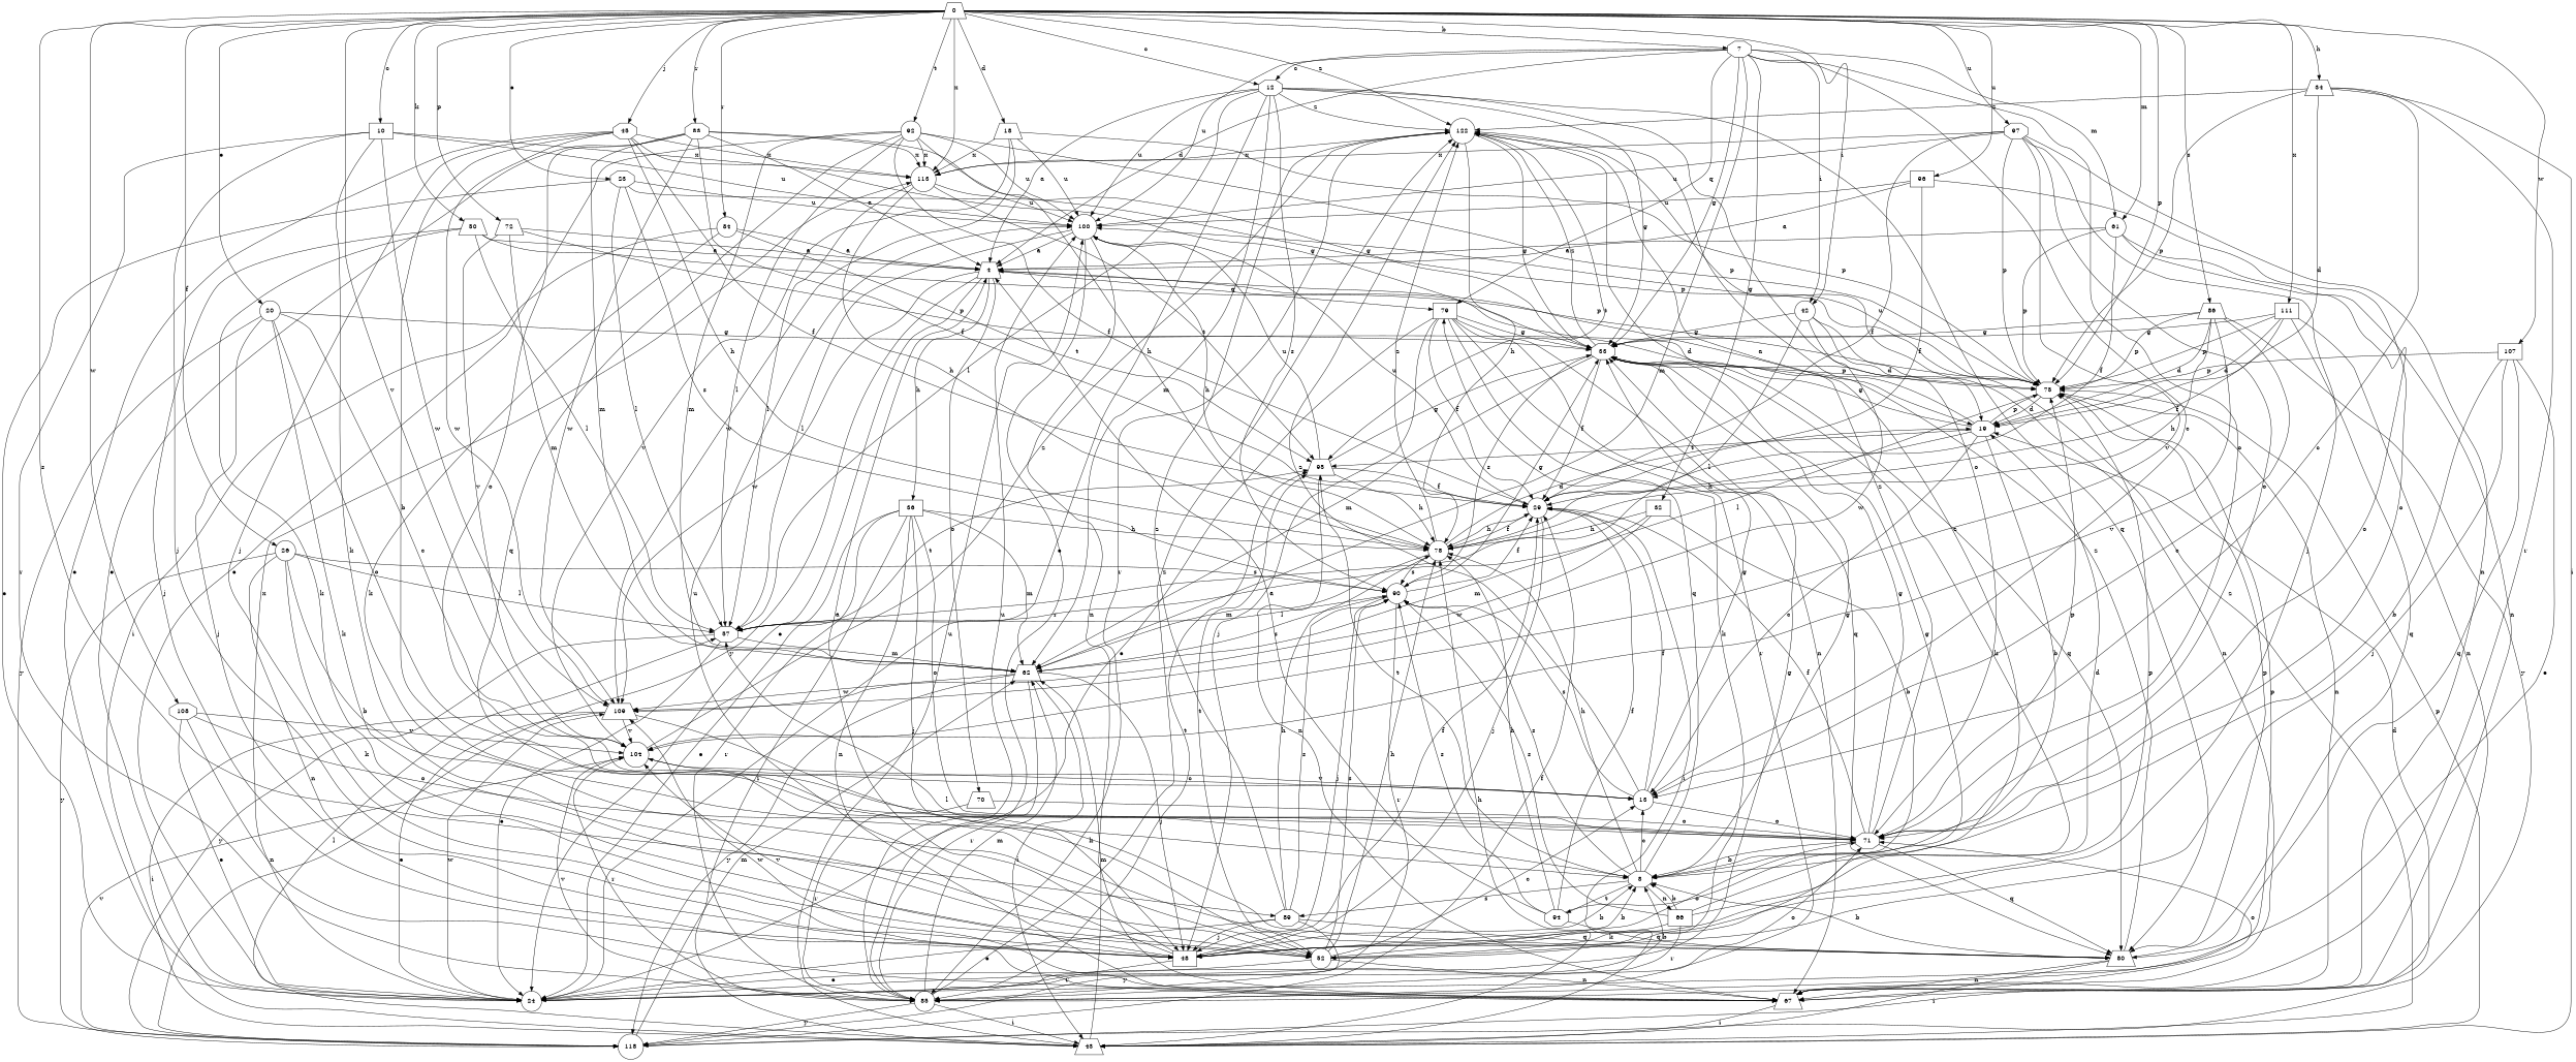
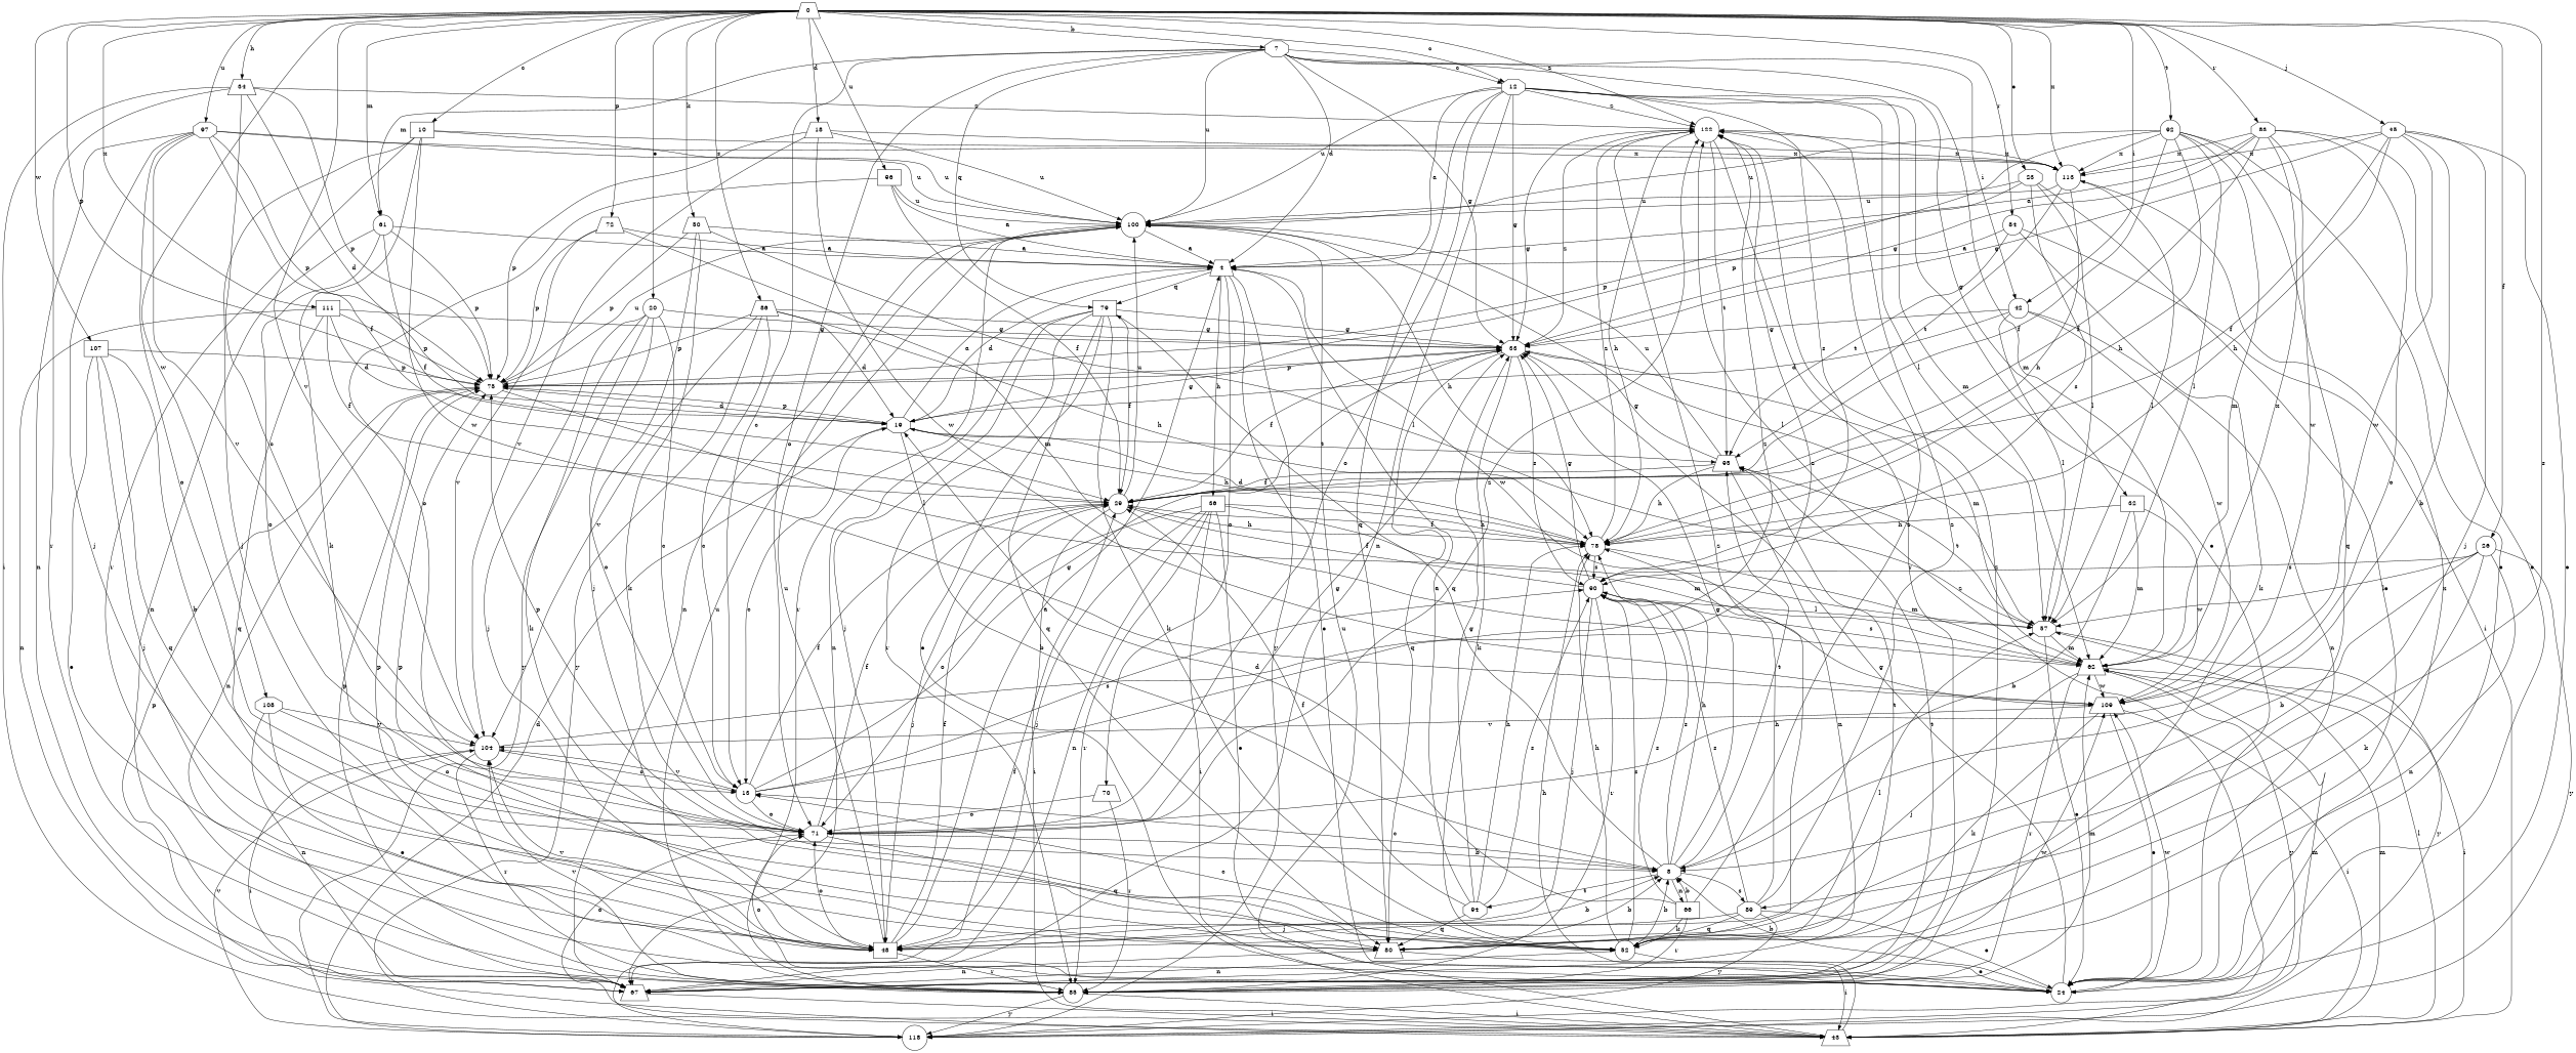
  strict digraph {
    node [shape=circle]
    0 [shape=trapezium]
    7 [shape=octagon]
    10 [shape=box]
    12 [shape=octagon]
    18 [shape=trapezium]
    20
    23 [shape=octagon]
    26
    34 [shape=trapezium]
    42
    45 [shape=octagon]
    50 [shape=trapezium]
    61
    72 [shape=trapezium]
    75 [shape=octagon]
    83 [shape=octagon]
    84
    86 [shape=trapezium]
    89 [shape=octagon]
    92
    96 [shape=box]
    97 [shape=octagon]
    104
    107 [shape=box]
    108 [shape=octagon]
    111 [shape=box]
    113
    122
    4 [shape=trapezium]
    79 [shape=box]
    13
    32 [shape=box]
    33 [shape=octagon]
    62 [shape=trapezium]
    71 [shape=octagon]
    100
    109 [shape=trapezium]
    48 [shape=box]
    52
    85
    24
    90
    57 [shape=octagon]
    67 [shape=trapezium]
    80 [shape=trapezium]
    118
    8 [shape=octagon]
    19 [shape=octagon]
    43 [shape=trapezium]
    n50 [label=78]
    29
    95 [shape=trapezium]
    36 [shape=box]
    70 [shape=trapezium]
    66 [shape=box]
    94 [shape=octagon]
    0 -> 7 [label=b]
    0 -> 10 [label=c]
    0 -> 12 [label=c]
    0 -> 18 [label=d]
    0 -> 20 [label=e]
    0 -> 23 [label=e]
    0 -> 26 [label=f]
    0 -> 34 [label=h]
    0 -> 42 [label=i]
    0 -> 45 [label=j]
    0 -> 50 [label=k]
    0 -> 61 [label=m]
    0 -> 72 [label=p]
    0 -> 75 [label=p]
    0 -> 83 [label=r]
    0 -> 84 [label=r]
    0 -> 86 [label=s]
    0 -> 89 [label=s]
    0 -> 92 [label=t]
    0 -> 96 [label=u]
    0 -> 97 [label=u]
    0 -> 104 [label=v]
    0 -> 107 [label=w]
    0 -> 108 [label=w]
    0 -> 111 [label=x]
    0 -> 113 [label=x]
    0 -> 122 [label=z]
    7 -> 12 [label=c]
    7 -> 42 [label=i]
    7 -> 61 [label=m]
    7 -> 4 [label=d]
    7 -> 79 [label=q]
    7 -> 13 [label=c]
    7 -> 32 [label=g]
    7 -> 33 [label=g]
    7 -> 62 [label=m]
    7 -> 71 [label=o]
    7 -> 100 [label=u]
    10 -> 113 [label=x]
    10 -> 100 [label=u]
    10 -> 109 [label=w]
    10 -> 48 [label=j]
    10 -> 52 [label=k]
    10 -> 85 [label=r]
    12 -> 122 [label=z]
    12 -> 4 [label=a]
    12 -> 33 [label=g]
    12 -> 62 [label=m]
    12 -> 71 [label=o]
    12 -> 100 [label=u]
    12 -> 24 [label=e]
    12 -> 90 [label=s]
    12 -> 57 [label=l]
+   12 -> 67 [label=n]
    12 -> 80 [label=q]
    18 -> 75 [label=p]
    18 -> 104 [label=v]
    18 -> 113 [label=x]
    18 -> 100 [label=u]
    18 -> 109 [label=w]
    20 -> 13 [label=c]
    20 -> 33 [label=g]
    20 -> 71 [label=o]
    20 -> 48 [label=j]
    20 -> 52 [label=k]
    20 -> 118 [label=y]
    23 -> 75 [label=p]
    23 -> 100 [label=u]
    23 -> 24 [label=e]
    23 -> 90 [label=s]
    23 -> 57 [label=l]
    26 -> 52 [label=k]
    26 -> 90 [label=s]
    26 -> 57 [label=l]
    26 -> 67 [label=n]
    26 -> 118 [label=y]
    26 -> 8 [label=b]
    34 -> 75 [label=p]
    34 -> 122 [label=z]
    34 -> 13 [label=c]
    34 -> 85 [label=r]
    34 -> 19 [label=d]
    34 -> 43 [label=i]
    42 -> 33 [label=g]
    42 -> 109 [label=w]
    42 -> 57 [label=l]
    42 -> 67 [label=n]
    42 -> 19 [label=d]
    45 -> 113 [label=x]
    45 -> 33 [label=g]
    45 -> 109 [label=w]
    45 -> 48 [label=j]
    45 -> 24 [label=e]
    45 -> 8 [label=b]
    45 -> n50 [label=h]
    45 -> 29 [label=f]
    50 -> 75 [label=p]
    50 -> 4 [label=a]
    50 -> 48 [label=j]
    50 -> 52 [label=k]
    50 -> 57 [label=l]
    61 -> 75 [label=p]
    61 -> 4 [label=a]
    61 -> 71 [label=o]
    61 -> 67 [label=n]
    61 -> 29 [label=f]
    72 -> 75 [label=p]
    72 -> 104 [label=v]
    72 -> 4 [label=a]
    72 -> 62 [label=m]
    75 -> 100 [label=u]
    75 -> 57 [label=l]
    75 -> 67 [label=n]
    75 -> 19 [label=d]
    83 -> 113 [label=x]
    83 -> 4 [label=a]
    83 -> 33 [label=g]
-   83 -> 62 [label=m]
+   83 -> 62 [label=x]
    83 -> 71 [label=o]
    83 -> 109 [label=w]
    83 -> 24 [label=e]
    83 -> 29 [label=f]
    84 -> 4 [label=a]
    84 -> 52 [label=k]
    84 -> 43 [label=i]
    84 -> 95 [label=t]
    86 -> 75 [label=p]
    86 -> 104 [label=v]
    86 -> 13 [label=c]
    86 -> 33 [label=g]
    86 -> 118 [label=y]
    86 -> 19 [label=d]
    86 -> n50 [label=h]
    89 -> 122 [label=z]
    89 -> 48 [label=j]
    89 -> 24 [label=e]
    89 -> 90 [label=s]
    89 -> 80 [label=q]
    89 -> 118 [label=y]
    89 -> n50 [label=h]
    92 -> 75 [label=p]
    92 -> 113 [label=x]
    92 -> 62 [label=m]
    92 -> 100 [label=u]
    92 -> 24 [label=e]
    92 -> 57 [label=l]
    92 -> 80 [label=q]
    92 -> n50 [label=h]
    92 -> 29 [label=f]
    96 -> 4 [label=a]
    96 -> 71 [label=o]
    96 -> 100 [label=u]
    96 -> 29 [label=f]
    97 -> 75 [label=p]
    97 -> 104 [label=v]
    97 -> 113 [label=x]
    97 -> 71 [label=o]
    97 -> 100 [label=u]
    97 -> 48 [label=j]
    97 -> 67 [label=n]
    97 -> 29 [label=f]
    104 -> 122 [label=z]
    104 -> 13 [label=c]
    104 -> 85 [label=r]
+   104 -> 43 [label=i]
    107 -> 75 [label=p]
    107 -> 48 [label=j]
    107 -> 24 [label=e]
    107 -> 80 [label=q]
    107 -> 8 [label=b]
    108 -> 104 [label=v]
    108 -> 71 [label=o]
    108 -> 24 [label=e]
    108 -> 67 [label=n]
    111 -> 75 [label=p]
    111 -> 33 [label=g]
    111 -> 67 [label=n]
    111 -> 80 [label=q]
    111 -> 19 [label=d]
    111 -> 29 [label=f]
    113 -> 100 [label=u]
    113 -> 57 [label=l]
    113 -> n50 [label=h]
    113 -> 95 [label=t]
    122 -> 113 [label=x]
    122 -> 33 [label=g]
    122 -> 85 [label=r]
    122 -> n50 [label=h]
    122 -> 95 [label=t]
    4 -> 79 [label=q]
    4 -> 109 [label=w]
    4 -> 24 [label=e]
    4 -> 118 [label=y]
    4 -> 19 [label=d]
    4 -> 36 [label=h]
    4 -> 70 [label=o]
    79 -> 33 [label=g]
    79 -> 48 [label=j]
    79 -> 52 [label=k]
    79 -> 85 [label=r]
    79 -> 24 [label=e]
    79 -> 67 [label=n]
    79 -> 80 [label=q]
    79 -> 29 [label=f]
    13 -> 104 [label=v]
    13 -> 122 [label=z]
    13 -> 33 [label=g]
    13 -> 71 [label=o]
    13 -> 90 [label=s]
    13 -> 29 [label=f]
    32 -> 62 [label=m]
    32 -> 109 [label=w]
    32 -> 8 [label=b]
    32 -> n50 [label=h]
    33 -> 75 [label=p]
    33 -> 122 [label=z]
    33 -> 62 [label=m]
    33 -> 52 [label=k]
    33 -> 90 [label=s]
    33 -> 80 [label=q]
    33 -> 29 [label=f]
    62 -> 109 [label=w]
    62 -> 48 [label=j]
    62 -> 85 [label=r]
    62 -> 90 [label=s]
    62 -> 118 [label=y]
    62 -> 43 [label=i]
    71 -> 75 [label=p]
    71 -> 122 [label=z]
    71 -> 33 [label=g]
    71 -> 80 [label=q]
    71 -> 8 [label=b]
    71 -> 29 [label=f]
    100 -> 4 [label=a]
    100 -> 85 [label=r]
    100 -> 57 [label=l]
    100 -> 67 [label=n]
    100 -> n50 [label=h]
    109 -> 104 [label=v]
    109 -> 52 [label=k]
    109 -> 24 [label=e]
    109 -> 43 [label=i]
    48 -> 75 [label=p]
    48 -> 104 [label=v]
    48 -> 4 [label=a]
    48 -> 71 [label=o]
    48 -> 100 [label=u]
    48 -> 85 [label=r]
    48 -> 8 [label=b]
    48 -> 29 [label=f]
    52 -> 13 [label=c]
    52 -> 24 [label=e]
    52 -> 90 [label=s]
    52 -> 67 [label=n]
    52 -> 8 [label=b]
    52 -> n50 [label=h]
    52 -> 95 [label=t]
    85 -> 75 [label=p]
    85 -> 104 [label=v]
    85 -> 122 [label=z]
    85 -> 62 [label=m]
    85 -> 100 [label=u]
    85 -> 118 [label=y]
    85 -> 43 [label=i]
    85 -> 95 [label=t]
    24 -> 113 [label=x]
    24 -> 33 [label=g]
    24 -> 71 [label=o]
    24 -> 109 [label=w]
    24 -> 8 [label=b]
    90 -> 33 [label=g]
    90 -> 48 [label=j]
    90 -> 85 [label=r]
    90 -> 57 [label=l]
    90 -> 29 [label=f]
    57 -> 62 [label=m]
    57 -> 24 [label=e]
    57 -> 118 [label=y]
    57 -> 95 [label=t]
    67 -> 71 [label=o]
    67 -> 109 [label=w]
    67 -> 43 [label=i]
    80 -> 75 [label=p]
    80 -> 122 [label=z]
    80 -> 57 [label=l]
    80 -> 67 [label=n]
    80 -> 8 [label=b]
    80 -> 43 [label=i]
    118 -> 104 [label=v]
    118 -> 62 [label=m]
    118 -> 19 [label=d]
    118 -> 29 [label=f]
    8 -> 89 [label=s]
    8 -> 79 [label=q]
    8 -> 13 [label=c]
    8 -> 33 [label=g]
    8 -> 90 [label=s]
    8 -> n50 [label=h]
    8 -> 95 [label=t]
    8 -> 66 [label=n]
    8 -> 94 [label=t]
    19 -> 75 [label=p]
    19 -> 4 [label=a]
    19 -> 13 [label=c]
    19 -> 33 [label=g]
    19 -> 8 [label=b]
    19 -> n50 [label=h]
    19 -> 95 [label=t]
    43 -> 75 [label=p]
    43 -> 122 [label=z]
    43 -> 62 [label=m]
    43 -> 100 [label=u]
    43 -> 57 [label=l]
    43 -> n50 [label=h]
    n50 -> 122 [label=z]
    n50 -> 62 [label=m]
    n50 -> 90 [label=s]
    n50 -> 19 [label=d]
    n50 -> 29 [label=f]
    29 -> 100 [label=u]
    29 -> 48 [label=j]
    29 -> 43 [label=i]
    29 -> n50 [label=h]
    95 -> 33 [label=g]
    95 -> 100 [label=u]
    95 -> 67 [label=n]
    95 -> n50 [label=h]
    95 -> 29 [label=f]
    36 -> 62 [label=m]
    36 -> 71 [label=o]
    36 -> 48 [label=j]
    36 -> 85 [label=r]
    36 -> 24 [label=e]
    36 -> 67 [label=n]
    36 -> 43 [label=i]
    36 -> n50 [label=h]
    70 -> 71 [label=o]
    70 -> 85 [label=r]
    66 -> 122 [label=z]
    66 -> 52 [label=k]
    66 -> 85 [label=r]
    66 -> 90 [label=s]
    66 -> 8 [label=b]
    66 -> 19 [label=d]
    94 -> 4 [label=a]
    94 -> 33 [label=g]
    94 -> 90 [label=s]
    94 -> 80 [label=q]
    94 -> n50 [label=h]
    94 -> 29 [label=f]
  }
